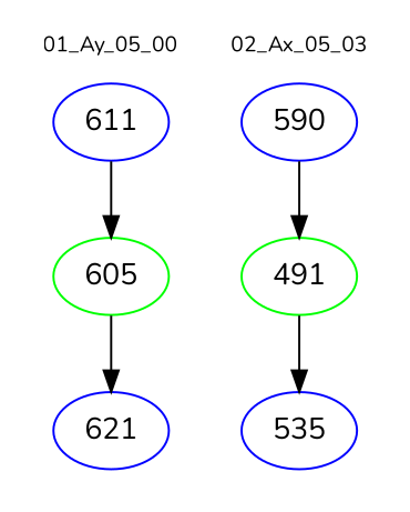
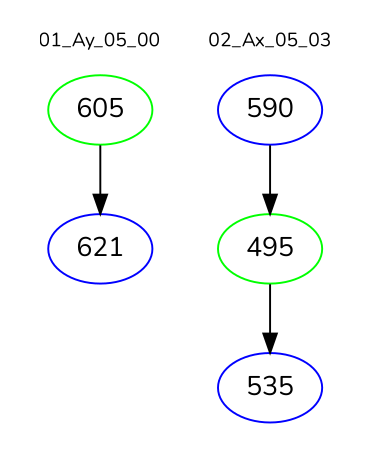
  digraph {
    fontname=Nunito
    node [color=blue fontname=Nunito]
    edge [color=black fontname=Nunito]
-   n1 [label=611]
    n2 [color=green label=605]
    n3 [label=621]
    n4 [label=590]
-   n5 [color=green label=491]
+   n5 [color=green label=495]
    n6 [label=535]
    subgraph cluster_1 {
      color=white
      fontsize=10
      label="01_Ay_05_00"
-     n1
      n2
      n3
    }
    subgraph cluster_2 {
      color=white
      fontsize=10
      label="02_Ax_05_03"
      n4
      n5
      n6
    }
-   n1 -> n2
    n2 -> n3
    n4 -> n5
    n5 -> n6
  }
